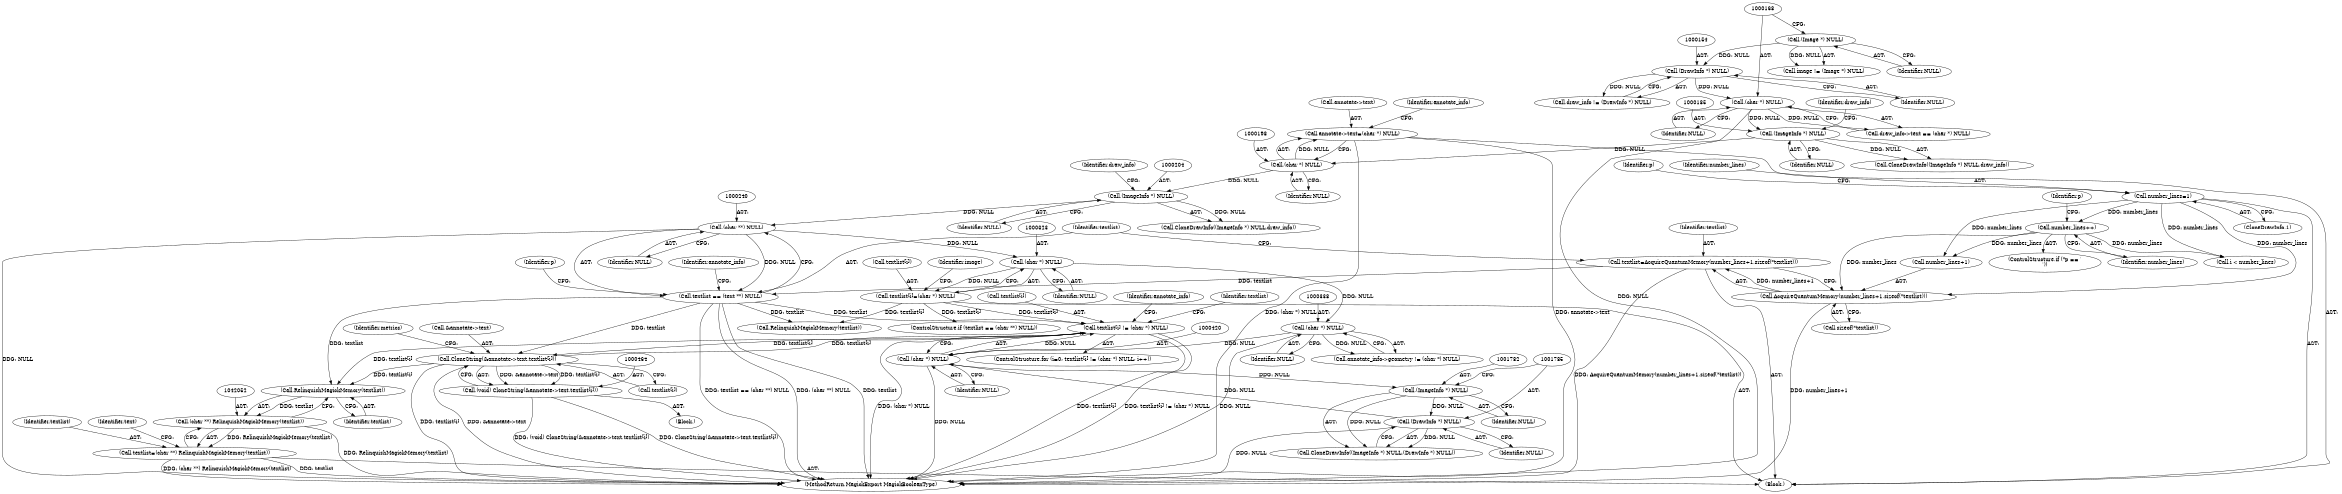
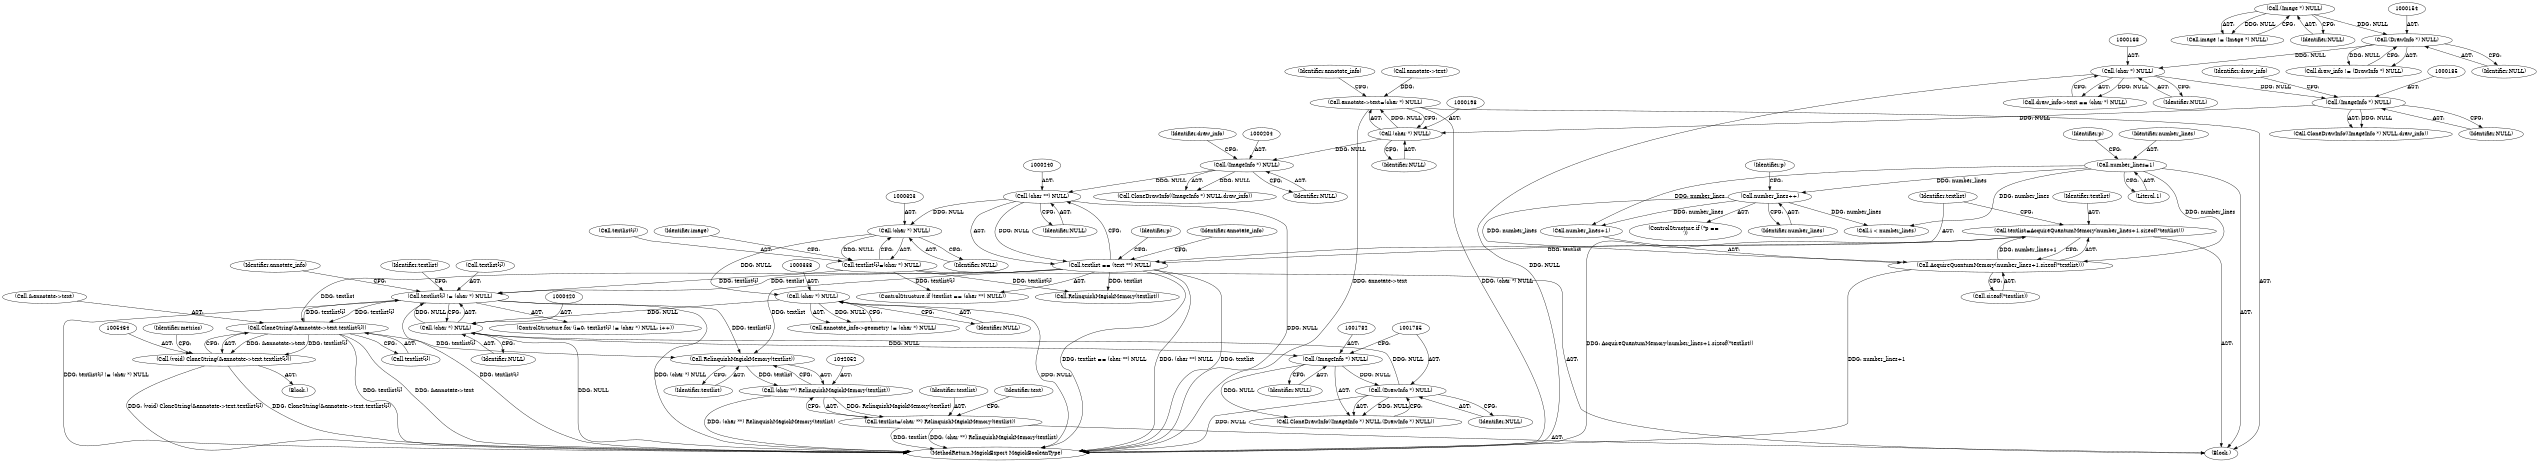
  digraph {
    n1 [label="(Call,textlist[i] != (char *) NULL)"]
    n2 [label="(Call,CloneString(&annotate->text,textlist[i]))"]
    n3 [label="(Call,(char *) NULL)"]
    n4 [label="(Call,RelinquishMagickMemory(textlist))"]
    n5 [label="(MethodReturn,MagickExport MagickBooleanType)"]
    n6 [label="(ControlStructure,for (i=0; textlist[i] != (char *) NULL; i++))"]
    n7 [label="(Call,(void) CloneString(&annotate->text,textlist[i]))"]
    n8 [label="(Call,textlist[i])"]
    n9 [label="(Call,(ImageInfo *) NULL)"]
    n10 [label="(Identifier,NULL)"]
    n11 [label="(Call,(char **) RelinquishMagickMemory(textlist))"]
    n12 [label="(Identifier,textlist)"]
    n13 [label="(Block,)"]
    n14 [label="(Call,annotate->text=(char *) NULL)"]
    n15 [label="(Call,(char *) NULL)"]
    n16 [label="(Block,)"]
    n17 [label="(Call,(ImageInfo *) NULL)"]
    n18 [label="(Identifier,NULL)"]
    n19 [label="(Call,(char **) NULL)"]
    n20 [label="(Call,CloneDrawInfo((ImageInfo *) NULL,draw_info))"]
    n21 [label="(Identifier,NULL)"]
    n22 [label="(Call,(ImageInfo *) NULL)"]
    n23 [label="(Identifier,NULL)"]
    n24 [label="(Call,CloneDrawInfo((ImageInfo *) NULL,draw_info))"]
    n25 [label="(Call,(char *) NULL)"]
    n26 [label="(Identifier,NULL)"]
    n27 [label="(Call,draw_info->text == (char *) NULL)"]
    n28 [label="(Call,(DrawInfo *) NULL)"]
    n29 [label="(Call,draw_info != (DrawInfo *) NULL)"]
    n30 [label="(Identifier,NULL)"]
    n31 [label="(Call,(Image *) NULL)"]
    n32 [label="(Call,image != (Image *) NULL)"]
    n33 [label="(Identifier,NULL)"]
    n34 [label="(Call,textlist == (text **) NULL)"]
    n35 [label="(ControlStructure,if (textlist == (char **) NULL))"]
    n36 [label="(Call,RelinquishMagickMemory(textlist))"]
    n37 [label="(Call,(char *) NULL)"]
    n38 [label="(Identifier,NULL)"]
    n39 [label="(Call,textlist=AcquireQuantumMemory(number_lines+1,sizeof(*textlist)))"]
    n40 [label="(Call,AcquireQuantumMemory(number_lines+1,sizeof(*textlist)))"]
    n41 [label="(Call,sizeof(*textlist))"]
    n42 [label="(Call,number_lines++)"]
    n43 [label="(Call,number_lines+1)"]
    n44 [label="(Identifier,number_lines)"]
    n45 [label="(ControlStructure,if (*p == '\n'))"]
    n46 [label="(Call,i < number_lines)"]
    n47 [label="(Call,number_lines=1)"]
-   n48 [label="(CloneDrawInfo,1)"]
+   n48 [label="(Literal,1)"]
    n49 [label="(Call,textlist[i]=(char *) NULL)"]
    n50 [label="(Call,(char *) NULL)"]
    n51 [label="(Identifier,NULL)"]
    n52 [label="(Call,annotate_info->geometry != (char *) NULL)"]
    n53 [label="(Identifier,NULL)"]
    n54 [label="(Call,(DrawInfo *) NULL)"]
    n55 [label="(Call,CloneDrawInfo((ImageInfo *) NULL,(DrawInfo *) NULL))"]
    n56 [label="(Identifier,NULL)"]
    n57 [label="(Identifier,NULL)"]
    n58 [label="(Call,textlist=(char **) RelinquishMagickMemory(textlist))"]
    n59 [label="(Identifier,draw_info)"]
    n60 [label="(Call,&annotate->text)"]
    n61 [label="(Identifier,p)"]
    n62 [label="(Call,textlist[i])"]
    n63 [label="(Identifier,annotate_info)"]
    n64 [label="(Call,annotate->text)"]
    n65 [label="(Identifier,draw_info)"]
    n66 [label="(Identifier,p)"]
    n67 [label="(Identifier,metrics)"]
    n68 [label="(Identifier,p)"]
    n69 [label="(Identifier,number_lines)"]
    n70 [label="(Identifier,textlist)"]
    n71 [label="(Identifier,annotate_info)"]
    n72 [label="(Call,textlist[i])"]
    n73 [label="(Identifier,textlist)"]
    n74 [label="(Identifier,image)"]
    n75 [label="(Identifier,annotate_info)"]
    n76 [label="(Identifier,text)"]
    n77 [label="(Identifier,textlist)"]
    n78 [label="(Identifier,textlist)"]
    1000198
    1000185
    1000168
    1000154
    1000240
    1000204
    1000323
    1000420
    1000338
    1001785
    1001782
    n90 [label=1042052]
-   1000464
+   1000464 [label=1005464]
    n1 -> n2 [label="DDG: textlist[i]"]
    n1 -> n3 [label="CFG: "]
    n1 -> n4 [label="DDG: textlist[i]"]
    n1 -> n5 [label="DDG: textlist[i]"]
    n1 -> n5 [label="DDG: textlist[i] != (char *) NULL"]
    n1 -> n5 [label="DDG: (char *) NULL"]
    n1 -> n6 [label="AST: "]
    n2 -> n1 [label="DDG: textlist[i]"]
    n2 -> n4 [label="DDG: textlist[i]"]
    n2 -> n5 [label="DDG: textlist[i]"]
    n2 -> n5 [label="DDG: &annotate->text"]
    n2 -> n7 [label="AST: "]
    n2 -> n7 [label="DDG: &annotate->text"]
    n2 -> n7 [label="DDG: textlist[i]"]
    n2 -> n8 [label="CFG: "]
    n3 -> n1 [label="AST: "]
    n3 -> n1 [label="DDG: NULL"]
    n3 -> n5 [label="DDG: NULL"]
    n3 -> n9 [label="DDG: NULL"]
    n3 -> n10 [label="CFG: "]
    n4 -> n11 [label="AST: "]
    n4 -> n11 [label="DDG: textlist"]
    n4 -> n12 [label="CFG: "]
    n7 -> n2 [label="CFG: "]
    n7 -> n5 [label="DDG: CloneString(&annotate->text,textlist[i])"]
    n7 -> n5 [label="DDG: (void) CloneString(&annotate->text,textlist[i])"]
    n7 -> n13 [label="AST: "]
    n8 -> n2 [label="AST: "]
    n9 -> n54 [label="DDG: NULL"]
    n9 -> n55 [label="AST: "]
    n9 -> n55 [label="DDG: NULL"]
    n9 -> n56 [label="CFG: "]
    n10 -> n3 [label="AST: "]
    n11 -> n4 [label="CFG: "]
-   n11 -> n5 [label="DDG: RelinquishMagickMemory(textlist)"]
+   n11 -> n5 [label="DDG: (char **) RelinquishMagickMemory(textlist)"]
    n11 -> n58 [label="AST: "]
    n11 -> n58 [label="DDG: RelinquishMagickMemory(textlist)"]
    n12 -> n4 [label="AST: "]
    n14 -> n5 [label="DDG: annotate->text"]
    n14 -> n5 [label="DDG: (char *) NULL"]
    n14 -> n15 [label="CFG: "]
    n14 -> n16 [label="AST: "]
    n15 -> n14 [label="AST: "]
    n15 -> n14 [label="DDG: NULL"]
    n15 -> n17 [label="DDG: NULL"]
    n15 -> n18 [label="CFG: "]
    n17 -> n19 [label="DDG: NULL"]
    n17 -> n20 [label="AST: "]
    n17 -> n20 [label="DDG: NULL"]
    n17 -> n21 [label="CFG: "]
    n18 -> n15 [label="AST: "]
    n19 -> n5 [label="DDG: NULL"]
    n19 -> n34 [label="AST: "]
    n19 -> n34 [label="DDG: NULL"]
    n19 -> n37 [label="DDG: NULL"]
    n19 -> n38 [label="CFG: "]
    n21 -> n17 [label="AST: "]
    n22 -> n15 [label="DDG: NULL"]
    n22 -> n23 [label="CFG: "]
    n22 -> n24 [label="AST: "]
    n22 -> n24 [label="DDG: NULL"]
    n23 -> n22 [label="AST: "]
    n25 -> n5 [label="DDG: NULL"]
    n25 -> n22 [label="DDG: NULL"]
    n25 -> n26 [label="CFG: "]
    n25 -> n27 [label="AST: "]
    n25 -> n27 [label="DDG: NULL"]
    n26 -> n25 [label="AST: "]
    n27 -> n25 [label="CFG: "]
    n28 -> n25 [label="DDG: NULL"]
    n28 -> n29 [label="AST: "]
    n28 -> n29 [label="DDG: NULL"]
    n28 -> n30 [label="CFG: "]
    n29 -> n28 [label="CFG: "]
    n30 -> n28 [label="AST: "]
    n31 -> n28 [label="DDG: NULL"]
    n31 -> n32 [label="AST: "]
    n31 -> n32 [label="DDG: NULL"]
    n31 -> n33 [label="CFG: "]
-   1000168 -> n31 [label="CFG: "]
+   n32 -> n31 [label="CFG: "]
    n33 -> n31 [label="AST: "]
    n34 -> n1 [label="DDG: textlist"]
    n34 -> n2 [label="DDG: textlist"]
    n34 -> n4 [label="DDG: textlist"]
    n34 -> n5 [label="DDG: textlist == (char **) NULL"]
    n34 -> n5 [label="DDG: (char **) NULL"]
    n34 -> n5 [label="DDG: textlist"]
    n34 -> n19 [label="CFG: "]
+   n34 -> n35 [label="AST: "]
    n34 -> n36 [label="DDG: textlist"]
    n37 -> n49 [label="AST: "]
    n37 -> n49 [label="DDG: NULL"]
    n37 -> n50 [label="DDG: NULL"]
    n37 -> n51 [label="CFG: "]
    n38 -> n19 [label="AST: "]
    n39 -> n5 [label="DDG: AcquireQuantumMemory(number_lines+1,sizeof(*textlist))"]
    n39 -> n16 [label="AST: "]
    n39 -> n34 [label="DDG: textlist"]
    n39 -> n40 [label="CFG: "]
    n40 -> n5 [label="DDG: number_lines+1"]
    n40 -> n39 [label="AST: "]
    n40 -> n39 [label="DDG: number_lines+1"]
    n40 -> n41 [label="CFG: "]
    n41 -> n40 [label="AST: "]
    n42 -> n40 [label="DDG: number_lines"]
    n42 -> n43 [label="DDG: number_lines"]
    n42 -> n44 [label="CFG: "]
    n42 -> n45 [label="AST: "]
    n42 -> n46 [label="DDG: number_lines"]
    n43 -> n40 [label="AST: "]
    n44 -> n42 [label="AST: "]
    n47 -> n16 [label="AST: "]
    n47 -> n40 [label="DDG: number_lines"]
    n47 -> n42 [label="DDG: number_lines"]
    n47 -> n43 [label="DDG: number_lines"]
    n47 -> n46 [label="DDG: number_lines"]
    n47 -> n48 [label="CFG: "]
    n48 -> n47 [label="AST: "]
    n49 -> n1 [label="DDG: textlist[i]"]
    n49 -> n16 [label="AST: "]
    n49 -> n35 [label="DDG: textlist[i]"]
    n49 -> n36 [label="DDG: textlist[i]"]
    n49 -> n37 [label="CFG: "]
    n50 -> n3 [label="DDG: NULL"]
    n50 -> n5 [label="DDG: NULL"]
    n50 -> n52 [label="AST: "]
    n50 -> n52 [label="DDG: NULL"]
    n50 -> n53 [label="CFG: "]
    n51 -> n37 [label="AST: "]
    n52 -> n50 [label="CFG: "]
    n53 -> n50 [label="AST: "]
    n54 -> n3 [label="DDG: NULL"]
    n54 -> n5 [label="DDG: NULL"]
    n54 -> n55 [label="AST: "]
    n54 -> n55 [label="DDG: NULL"]
    n54 -> n57 [label="CFG: "]
    n55 -> n54 [label="CFG: "]
    n56 -> n9 [label="AST: "]
    n57 -> n54 [label="AST: "]
    n58 -> n5 [label="DDG: (char **) RelinquishMagickMemory(textlist)"]
    n58 -> n5 [label="DDG: textlist"]
    n58 -> n11 [label="CFG: "]
    n58 -> n16 [label="AST: "]
    n59 -> n17 [label="CFG: "]
    n60 -> n2 [label="AST: "]
    n61 -> n34 [label="CFG: "]
    n62 -> n1 [label="AST: "]
    n63 -> n1 [label="CFG: "]
-   n64 -> n14 [label="AST: "]
+   n64 -> n14 [label="DDG: "]
    n65 -> n22 [label="CFG: "]
    n66 -> n42 [label="CFG: "]
-   n67 -> n2 [label="CFG: "]
+   n67 -> n7 [label="CFG: "]
    n68 -> n47 [label="CFG: "]
    n69 -> n47 [label="AST: "]
    n70 -> n39 [label="AST: "]
    n71 -> n34 [label="CFG: "]
    n72 -> n49 [label="AST: "]
    n73 -> n34 [label="AST: "]
    n73 -> n39 [label="CFG: "]
    n74 -> n49 [label="CFG: "]
    n75 -> n14 [label="CFG: "]
    n76 -> n58 [label="CFG: "]
    n77 -> n58 [label="AST: "]
    n78 -> n1 [label="CFG: "]
    1000198 -> n15 [label="AST: "]
    1000185 -> n22 [label="AST: "]
    1000168 -> n25 [label="AST: "]
    1000154 -> n28 [label="AST: "]
    1000240 -> n19 [label="AST: "]
    1000204 -> n17 [label="AST: "]
    1000323 -> n37 [label="AST: "]
    1000420 -> n3 [label="AST: "]
    1000338 -> n50 [label="AST: "]
    1001785 -> n9 [label="CFG: "]
    1001785 -> n54 [label="AST: "]
    1001782 -> n9 [label="AST: "]
    n90 -> n11 [label="AST: "]
    1000464 -> n7 [label="AST: "]
  }
